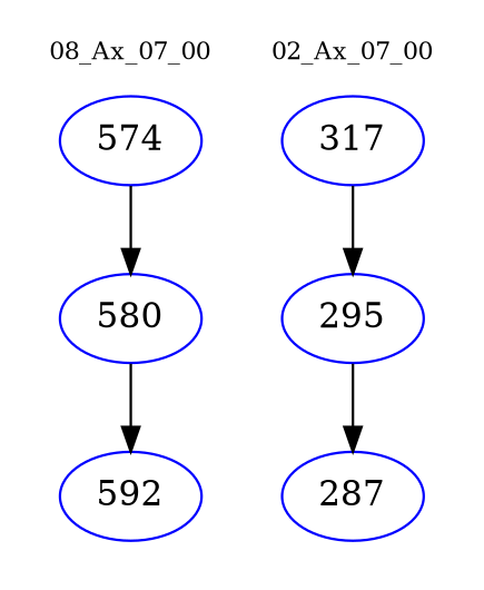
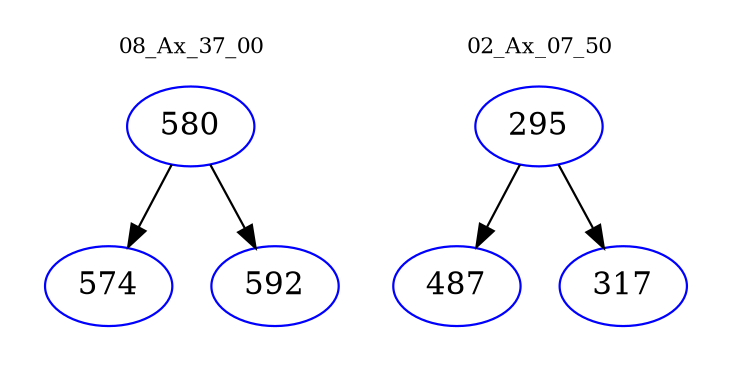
  digraph {
    node [color=blue]
    edge [color=black]
    n1 [label=580]
    n2 [label=574]
    n3 [label=592]
    n4 [label=295]
-   n5 [label=287]
+   n5 [label=487]
    n6 [label=317]
    subgraph cluster_1 {
      color=white
      fontsize=10
-     label="08_Ax_07_00"
+     label="08_Ax_37_00"
      n1
      n2
      n3
    }
    subgraph cluster_2 {
      color=white
      fontsize=10
-     label="02_Ax_07_00"
+     label="02_Ax_07_50"
      n4
      n5
      n6
    }
-   n2 -> n1
+   n1 -> n2
    n1 -> n3
    n4 -> n5
-   n6 -> n4
+   n4 -> n6
  }
